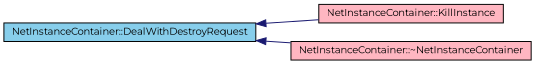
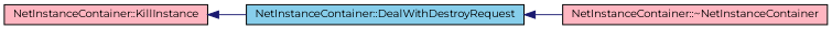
  digraph {
    fontname=Montserrat
    rankdir=LR
    node [color=black fillcolor=lightpink fontname=Montserrat fontsize=10 shape=record style=filled]
    edge [color=midnightblue dir=back fontname=Montserrat fontsize=10 labelfontname=FreeSans labelfontsize=10 style=solid]
    n1 [fontcolor=black height=0.2 label="NetInstanceContainer::KillInstance" width=0.4]
    n2 [fillcolor=skyblue height=0.2 label="NetInstanceContainer::DealWithDestroyRequest" width=0.4]
    n3 [height=0.2 label="NetInstanceContainer::~NetInstanceContainer" width=0.4]
-   n2 -> n1
+   n1 -> n2
    n2 -> n3
  }
